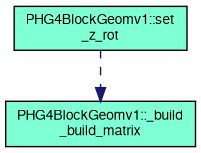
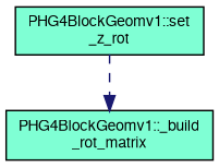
  digraph {
    rankdir=TB
    node [color=black fillcolor=aquamarine fontname=FreeSans fontsize=10 shape=record style=filled]
    n1 [fontcolor=black height=0.2 label="PHG4BlockGeomv1::set\l_z_rot" width=0.4]
-   n2 [height=0.2 label="PHG4BlockGeomv1::_build\l_build_matrix" width=0.4]
+   n2 [height=0.2 label="PHG4BlockGeomv1::_build\l_rot_matrix" width=0.4]
    n1 -> n2 [color=midnightblue fontname=FreeSans fontsize=10 labelfontname=FreeSans labelfontsize=10 style=dashed]
  }
